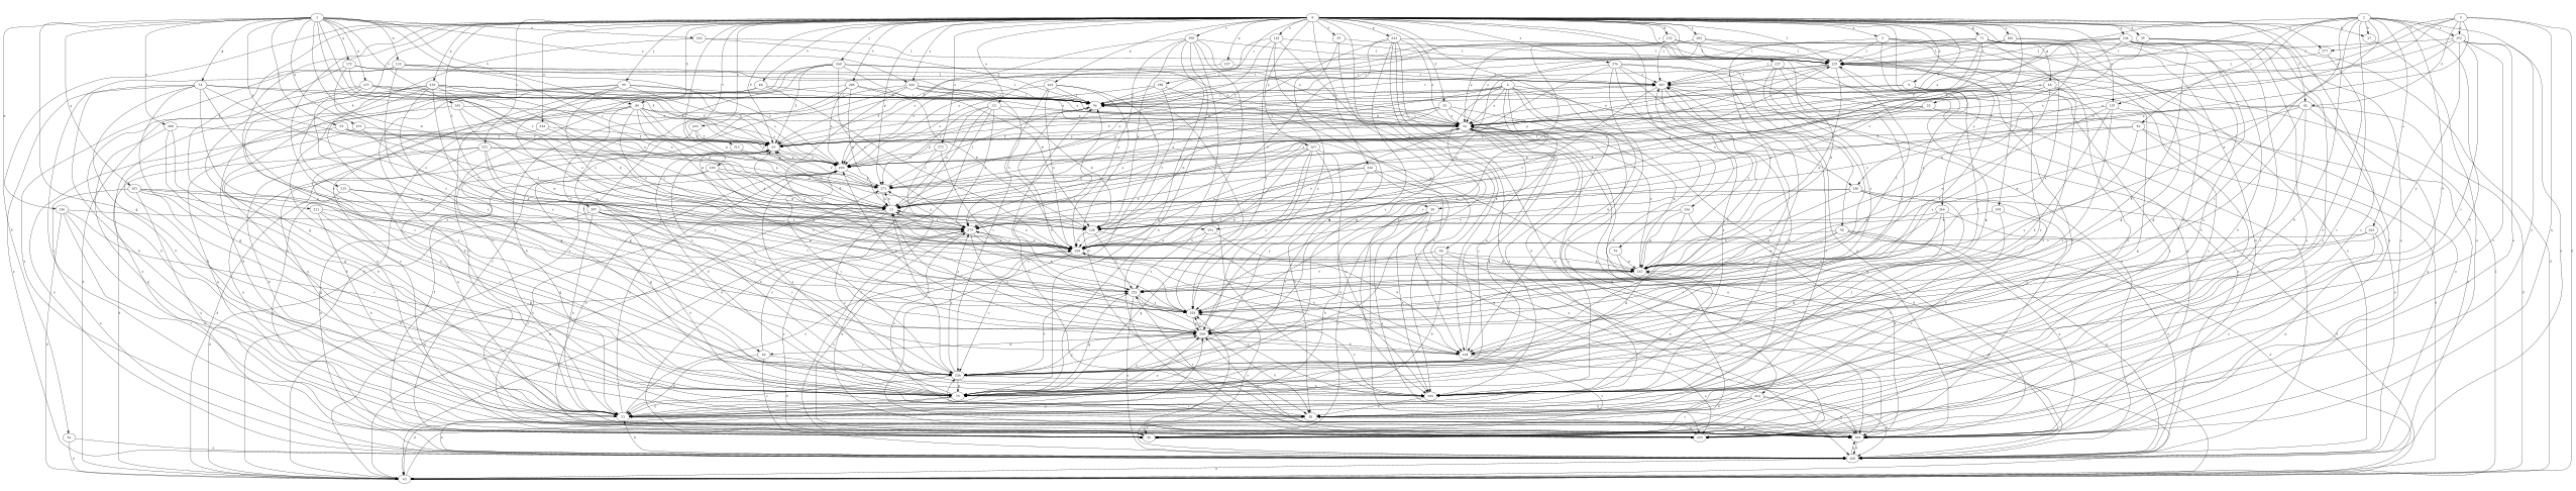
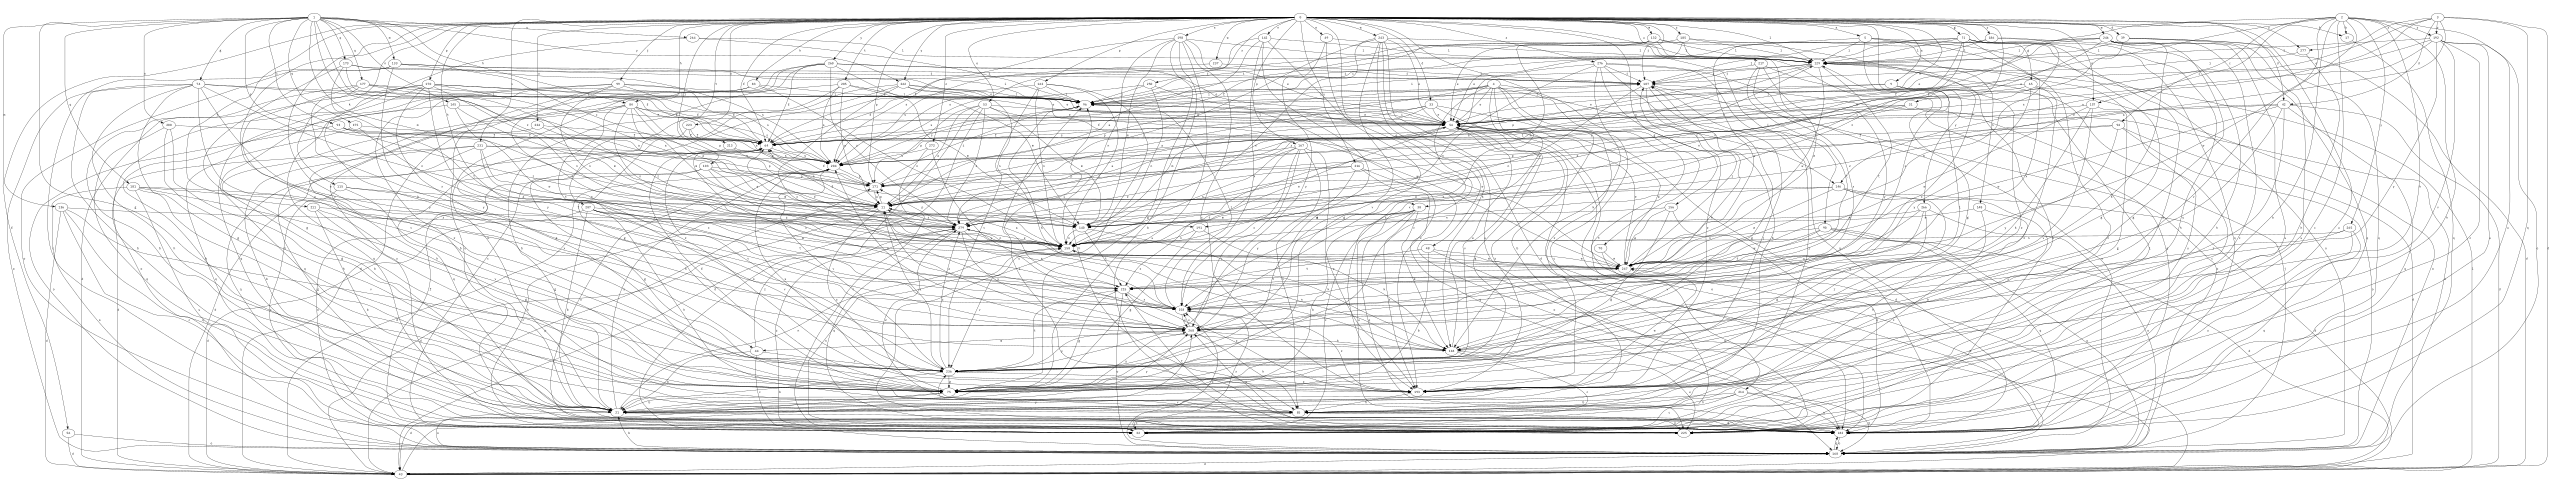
  strict digraph {
    fontname="IBM Plex Mono"
    node [fontname="IBM Plex Mono"]
    edge [fontname="IBM Plex Mono"]
    0
    5
    9
    17
    30
    33
    39
    42
    44
    48
    49
    53
    54
    56
    64
    65
    70
    71
    83
    84
    90
    99
    103
    107
    115
    129
    132
    142
    156
    157
    162
    167
    170
    171
    185
    186
    198
    205
    207
    211
    213
    216
    217
    223
    224
    225
    231
    236
    237
    243
    246
    250
    258
    260
    262
    272
    276
    277
    32
    247
    182
    148
    266
    96
    140
    21
    118
    193
    204
    43
    279
    268
    215
    75
    11
    160
    85
    150
    1
    74
    93
    133
    n83 [label=136]
    145
    173
    175
    177
    181
    191
    200
    264
    2
    31
    94
    192
    265
    3
    146
    4
    214
    0 -> 5 [label=a]
    0 -> 9 [label=a]
    0 -> 17 [label=b]
    0 -> 30 [label=c]
    0 -> 33 [label=d]
    0 -> 39 [label=d]
    0 -> 42 [label=d]
    0 -> 44 [label=e]
    0 -> 48 [label=e]
    0 -> 49 [label=e]
    0 -> 53 [label=e]
    0 -> 54 [label=e]
    0 -> 56 [label=f]
    0 -> 64 [label=f]
    0 -> 65 [label=g]
    0 -> 70 [label=g]
    0 -> 71 [label=g]
    0 -> 83 [label=h]
    0 -> 84 [label=h]
    0 -> 90 [label=i]
    0 -> 99 [label=j]
    0 -> 103 [label=j]
    0 -> 107 [label=j]
    0 -> 115 [label=k]
    0 -> 129 [label=l]
    0 -> 132 [label=m]
    0 -> 142 [label=n]
    0 -> 156 [label=o]
    0 -> 157 [label=o]
    0 -> 162 [label=p]
    0 -> 167 [label=p]
    0 -> 170 [label=p]
    0 -> 171 [label=p]
    0 -> 185 [label=r]
    0 -> 186 [label=r]
    0 -> 198 [label=s]
    0 -> 205 [label=t]
    0 -> 207 [label=t]
    0 -> 211 [label=t]
    0 -> 213 [label=t]
    0 -> 216 [label=u]
    0 -> 217 [label=u]
    0 -> 223 [label=u]
    0 -> 224 [label=u]
    0 -> 225 [label=u]
    0 -> 231 [label=v]
    0 -> 236 [label=v]
    0 -> 237 [label=w]
    0 -> 243 [label=w]
    0 -> 246 [label=w]
    0 -> 250 [label=x]
    0 -> 258 [label=x]
    0 -> 260 [label=y]
    0 -> 262 [label=y]
    0 -> 272 [label=z]
    0 -> 276 [label=z]
    0 -> 277 [label=z]
    5 -> 129 [label=l]
    5 -> 32 [label=c]
    5 -> 247 [label=w]
    5 -> 182 [label=q]
    5 -> 148 [label=n]
    5 -> 266 [label=y]
    9 -> 54 [label=e]
    9 -> 258 [label=x]
    9 -> 32 [label=c]
    9 -> 96 [label=i]
    17 -> 182 [label=q]
    30 -> 225 [label=u]
    30 -> 32 [label=c]
    30 -> 182 [label=q]
    30 -> 140 [label=m]
    30 -> 21 [label=b]
    30 -> 118 [label=k]
    30 -> 193 [label=r]
    33 -> 54 [label=e]
    33 -> 64 [label=f]
    33 -> 258 [label=x]
    33 -> 182 [label=q]
    33 -> 140 [label=m]
    33 -> 204 [label=s]
    39 -> 64 [label=f]
    39 -> 129 [label=l]
    39 -> 225 [label=u]
    39 -> 182 [label=q]
    39 -> 43 [label=d]
    42 -> 54 [label=e]
    42 -> 247 [label=w]
    42 -> 182 [label=q]
    42 -> 193 [label=r]
    42 -> 43 [label=d]
    42 -> 279 [label=z]
    42 -> 268 [label=y]
    44 -> 236 [label=v]
    44 -> 32 [label=c]
    44 -> 21 [label=b]
    44 -> 279 [label=z]
    48 -> 247 [label=w]
    48 -> 182 [label=q]
    48 -> 21 [label=b]
    48 -> 215 [label=t]
    49 -> 129 [label=l]
    49 -> 268 [label=y]
    49 -> 75 [label=g]
    53 -> 54 [label=e]
    53 -> 171 [label=p]
+   53 -> 247 [label=w]
    53 -> 140 [label=m]
    53 -> 43 [label=d]
    53 -> 279 [label=z]
    53 -> 11 [label=a]
    53 -> 160 [label=o]
    54 -> 64 [label=f]
    54 -> 236 [label=v]
    54 -> 247 [label=w]
    54 -> 182 [label=q]
    54 -> 96 [label=i]
    54 -> 193 [label=r]
    54 -> 43 [label=d]
    54 -> 279 [label=z]
    54 -> 75 [label=g]
    54 -> 11 [label=a]
    56 -> 43 [label=d]
    56 -> 160 [label=o]
    64 -> 107 [label=j]
    64 -> 236 [label=v]
    64 -> 258 [label=x]
    64 -> 204 [label=s]
    65 -> 96 [label=i]
    65 -> 193 [label=r]
    65 -> 279 [label=z]
    65 -> 268 [label=y]
    65 -> 160 [label=o]
    70 -> 247 [label=w]
    70 -> 160 [label=o]
    71 -> 64 [label=f]
    71 -> 107 [label=j]
    71 -> 129 [label=l]
    71 -> 258 [label=x]
    71 -> 96 [label=i]
    71 -> 193 [label=r]
    71 -> 75 [label=g]
    71 -> 85 [label=h]
    71 -> 150 [label=n]
    83 -> 225 [label=u]
    83 -> 96 [label=i]
    83 -> 21 [label=b]
    83 -> 150 [label=n]
    84 -> 54 [label=e]
    84 -> 171 [label=p]
    84 -> 182 [label=q]
    84 -> 140 [label=m]
    84 -> 204 [label=s]
    84 -> 215 [label=t]
    84 -> 11 [label=a]
    84 -> 85 [label=h]
    84 -> 150 [label=n]
    90 -> 247 [label=w]
    90 -> 182 [label=q]
    90 -> 43 [label=d]
    90 -> 215 [label=t]
    90 -> 160 [label=o]
    90 -> 150 [label=n]
    99 -> 64 [label=f]
    99 -> 247 [label=w]
    99 -> 182 [label=q]
    99 -> 96 [label=i]
    99 -> 21 [label=b]
    99 -> 204 [label=s]
    99 -> 150 [label=n]
    103 -> 171 [label=p]
    103 -> 247 [label=w]
    103 -> 140 [label=m]
    103 -> 75 [label=g]
    103 -> 11 [label=a]
    103 -> 160 [label=o]
    107 -> 96 [label=i]
    107 -> 118 [label=k]
    107 -> 75 [label=g]
    107 -> 160 [label=o]
    107 -> 150 [label=n]
    115 -> 32 [label=c]
    115 -> 118 [label=k]
    115 -> 75 [label=g]
    115 -> 11 [label=a]
    129 -> 107 [label=j]
    129 -> 171 [label=p]
    129 -> 225 [label=u]
    129 -> 247 [label=w]
    129 -> 96 [label=i]
    129 -> 193 [label=r]
    129 -> 215 [label=t]
    129 -> 11 [label=a]
    132 -> 54 [label=e]
    132 -> 64 [label=f]
    132 -> 129 [label=l]
    132 -> 225 [label=u]
    132 -> 140 [label=m]
    132 -> 75 [label=g]
    142 -> 129 [label=l]
    142 -> 258 [label=x]
    142 -> 193 [label=r]
    142 -> 204 [label=s]
    142 -> 75 [label=g]
    142 -> 11 [label=a]
    156 -> 247 [label=w]
    156 -> 182 [label=q]
    156 -> 140 [label=m]
    156 -> 75 [label=g]
    157 -> 54 [label=e]
    157 -> 236 [label=v]
    157 -> 247 [label=w]
    157 -> 118 [label=k]
    157 -> 75 [label=g]
    162 -> 64 [label=f]
    162 -> 225 [label=u]
    162 -> 236 [label=v]
    162 -> 96 [label=i]
    162 -> 85 [label=h]
    162 -> 150 [label=n]
    167 -> 236 [label=v]
    167 -> 258 [label=x]
    167 -> 193 [label=r]
    167 -> 204 [label=s]
    167 -> 215 [label=t]
    167 -> 85 [label=h]
    167 -> 150 [label=n]
    170 -> 64 [label=f]
    170 -> 182 [label=q]
    170 -> 96 [label=i]
    170 -> 43 [label=d]
    170 -> 268 [label=y]
    170 -> 75 [label=g]
    170 -> 11 [label=a]
    170 -> 160 [label=o]
    170 -> 150 [label=n]
    171 -> 64 [label=f]
    171 -> 96 [label=i]
    171 -> 11 [label=a]
    185 -> 54 [label=e]
    185 -> 64 [label=f]
    185 -> 129 [label=l]
    185 -> 247 [label=w]
    185 -> 160 [label=o]
    186 -> 129 [label=l]
    186 -> 247 [label=w]
    186 -> 96 [label=i]
    186 -> 85 [label=h]
    198 -> 54 [label=e]
    198 -> 129 [label=l]
    198 -> 225 [label=u]
    198 -> 140 [label=m]
    198 -> 21 [label=b]
    198 -> 193 [label=r]
    198 -> 204 [label=s]
    198 -> 75 [label=g]
    198 -> 150 [label=n]
    205 -> 96 [label=i]
    205 -> 140 [label=m]
    205 -> 21 [label=b]
    205 -> 193 [label=r]
    205 -> 204 [label=s]
    205 -> 11 [label=a]
    207 -> 236 [label=v]
    207 -> 247 [label=w]
    207 -> 21 [label=b]
    207 -> 43 [label=d]
    207 -> 279 [label=z]
    207 -> 215 [label=t]
    207 -> 85 [label=h]
    211 -> 21 [label=b]
    211 -> 279 [label=z]
    211 -> 75 [label=g]
    211 -> 85 [label=h]
    213 -> 204 [label=s]
    213 -> 43 [label=d]
    213 -> 11 [label=a]
    216 -> 171 [label=p]
    216 -> 182 [label=q]
    216 -> 279 [label=z]
    216 -> 268 [label=y]
    216 -> 160 [label=o]
    217 -> 107 [label=j]
    217 -> 258 [label=x]
    217 -> 182 [label=q]
    217 -> 268 [label=y]
    217 -> 215 [label=t]
    223 -> 64 [label=f]
    223 -> 171 [label=p]
    223 -> 182 [label=q]
    224 -> 64 [label=f]
    224 -> 21 [label=b]
    224 -> 279 [label=z]
    225 -> 64 [label=f]
    225 -> 268 [label=y]
    225 -> 215 [label=t]
    231 -> 171 [label=p]
    231 -> 258 [label=x]
    231 -> 182 [label=q]
    231 -> 21 [label=b]
    231 -> 204 [label=s]
    231 -> 43 [label=d]
    231 -> 150 [label=n]
    236 -> 21 [label=b]
    236 -> 193 [label=r]
    236 -> 279 [label=z]
    236 -> 268 [label=y]
    236 -> 215 [label=t]
    236 -> 75 [label=g]
    236 -> 11 [label=a]
    237 -> 107 [label=j]
    237 -> 204 [label=s]
    243 -> 54 [label=e]
    243 -> 129 [label=l]
    243 -> 225 [label=u]
    243 -> 236 [label=v]
    243 -> 118 [label=k]
    243 -> 43 [label=d]
    243 -> 279 [label=z]
    243 -> 150 [label=n]
    246 -> 54 [label=e]
    246 -> 129 [label=l]
    246 -> 225 [label=u]
    246 -> 32 [label=c]
    246 -> 182 [label=q]
    246 -> 96 [label=i]
    246 -> 118 [label=k]
    246 -> 279 [label=z]
    246 -> 75 [label=g]
    250 -> 96 [label=i]
    250 -> 193 [label=r]
    250 -> 204 [label=s]
    250 -> 150 [label=n]
    258 -> 96 [label=i]
    258 -> 193 [label=r]
    258 -> 268 [label=y]
    258 -> 11 [label=a]
    260 -> 54 [label=e]
    260 -> 64 [label=f]
    260 -> 107 [label=j]
    260 -> 225 [label=u]
    260 -> 140 [label=m]
    260 -> 21 [label=b]
    260 -> 43 [label=d]
    260 -> 279 [label=z]
    262 -> 54 [label=e]
    262 -> 258 [label=x]
    262 -> 32 [label=c]
    262 -> 247 [label=w]
    262 -> 96 [label=i]
    262 -> 75 [label=g]
    262 -> 150 [label=n]
    272 -> 32 [label=c]
    272 -> 204 [label=s]
    272 -> 268 [label=y]
    276 -> 107 [label=j]
    276 -> 182 [label=q]
    276 -> 21 [label=b]
    276 -> 118 [label=k]
    276 -> 193 [label=r]
    276 -> 279 [label=z]
    276 -> 160 [label=o]
    276 -> 150 [label=n]
    277 -> 107 [label=j]
    277 -> 85 [label=h]
    32 -> 129 [label=l]
    32 -> 258 [label=x]
    32 -> 279 [label=z]
    32 -> 150 [label=n]
    247 -> 54 [label=e]
    247 -> 107 [label=j]
    247 -> 215 [label=t]
    182 -> 236 [label=v]
    182 -> 96 [label=i]
    182 -> 160 [label=o]
    148 -> 32 [label=c]
    148 -> 140 [label=m]
    148 -> 85 [label=h]
    266 -> 236 [label=v]
    266 -> 258 [label=x]
    266 -> 140 [label=m]
    266 -> 75 [label=g]
    266 -> 160 [label=o]
    96 -> 54 [label=e]
    96 -> 118 [label=k]
    96 -> 204 [label=s]
    140 -> 118 [label=k]
    140 -> 215 [label=t]
    140 -> 150 [label=n]
    21 -> 182 [label=q]
    21 -> 204 [label=s]
    21 -> 268 [label=y]
    21 -> 160 [label=o]
    21 -> 150 [label=n]
    118 -> 54 [label=e]
    118 -> 129 [label=l]
    118 -> 225 [label=u]
    118 -> 32 [label=c]
    118 -> 150 [label=n]
    193 -> 107 [label=j]
    193 -> 247 [label=w]
    193 -> 85 [label=h]
    204 -> 171 [label=p]
    204 -> 225 [label=u]
    204 -> 236 [label=v]
    204 -> 43 [label=d]
    43 -> 129 [label=l]
    43 -> 171 [label=p]
    43 -> 268 [label=y]
    279 -> 64 [label=f]
    279 -> 171 [label=p]
    279 -> 258 [label=x]
    279 -> 182 [label=q]
    279 -> 268 [label=y]
    279 -> 150 [label=n]
    268 -> 44 [label=m]
    268 -> 258 [label=x]
    268 -> 118 [label=k]
    268 -> 204 [label=s]
    268 -> 11 [label=a]
    268 -> 85 [label=h]
    215 -> 258 [label=x]
    215 -> 96 [label=i]
    215 -> 193 [label=r]
    215 -> 75 [label=g]
    215 -> 160 [label=o]
    75 -> 64 [label=f]
    75 -> 21 [label=b]
    75 -> 204 [label=s]
    75 -> 43 [label=d]
    75 -> 268 [label=y]
    11 -> 129 [label=l]
    11 -> 171 [label=p]
    11 -> 32 [label=c]
    11 -> 193 [label=r]
    11 -> 43 [label=d]
    11 -> 279 [label=z]
    160 -> 54 [label=e]
    160 -> 107 [label=j]
    160 -> 258 [label=x]
    160 -> 182 [label=q]
    160 -> 21 [label=b]
    160 -> 43 [label=d]
    85 -> 107 [label=j]
    85 -> 225 [label=u]
    85 -> 32 [label=c]
    85 -> 279 [label=z]
    150 -> 54 [label=e]
    150 -> 64 [label=f]
    150 -> 236 [label=v]
    150 -> 247 [label=w]
    150 -> 279 [label=z]
    150 -> 11 [label=a]
    1 -> 30 [label=c]
    1 -> 84 [label=h]
    1 -> 262 [label=y]
    1 -> 140 [label=m]
    1 -> 204 [label=s]
    1 -> 75 [label=g]
    1 -> 11 [label=a]
    1 -> 74 [label=g]
    1 -> 93 [label=i]
    1 -> 133 [label=m]
    1 -> n83 [label=m]
    1 -> 145 [label=n]
    1 -> 173 [label=q]
    1 -> 175 [label=q]
    1 -> 177 [label=q]
    1 -> 181 [label=q]
    1 -> 191 [label=r]
    1 -> 200 [label=s]
    1 -> 264 [label=y]
    74 -> 236 [label=v]
    74 -> 96 [label=i]
    74 -> 21 [label=b]
    74 -> 268 [label=y]
    74 -> 75 [label=g]
    74 -> 11 [label=a]
    74 -> 160 [label=o]
    74 -> 85 [label=h]
    74 -> 150 [label=n]
    93 -> 64 [label=f]
    93 -> 204 [label=s]
    93 -> 279 [label=z]
    93 -> 160 [label=o]
    133 -> 107 [label=j]
    133 -> 258 [label=x]
    133 -> 32 [label=c]
    133 -> 96 [label=i]
    133 -> 204 [label=s]
    133 -> 160 [label=o]
    n83 -> 236 [label=v]
    n83 -> 32 [label=c]
    n83 -> 182 [label=q]
    n83 -> 43 [label=d]
    n83 -> 279 [label=z]
    145 -> 54 [label=e]
    145 -> 247 [label=w]
    145 -> 140 [label=m]
    145 -> 21 [label=b]
    173 -> 54 [label=e]
    173 -> 64 [label=f]
    173 -> 107 [label=j]
    173 -> 215 [label=t]
    173 -> 75 [label=g]
    175 -> 64 [label=f]
    175 -> 182 [label=q]
    175 -> 215 [label=t]
    177 -> 54 [label=e]
    177 -> 64 [label=f]
    177 -> 96 [label=i]
    177 -> 21 [label=b]
    177 -> 193 [label=r]
    177 -> 268 [label=y]
    181 -> 225 [label=u]
    181 -> 236 [label=v]
    181 -> 258 [label=x]
    181 -> 75 [label=g]
    181 -> 11 [label=a]
    181 -> 160 [label=o]
    191 -> 118 [label=k]
    191 -> 75 [label=g]
    191 -> 150 [label=n]
    200 -> 64 [label=f]
    200 -> 182 [label=q]
    200 -> 75 [label=g]
    200 -> 85 [label=h]
    264 -> 129 [label=l]
    264 -> 96 [label=i]
    264 -> 118 [label=k]
    2 -> 17 [label=b]
    2 -> 171 [label=p]
    2 -> 225 [label=u]
    2 -> 236 [label=v]
    2 -> 32 [label=c]
    2 -> 247 [label=w]
    2 -> 21 [label=b]
    2 -> 118 [label=k]
    2 -> 85 [label=h]
    2 -> 191 [label=r]
    2 -> 31 [label=c]
    2 -> 94 [label=i]
    2 -> 192 [label=r]
    2 -> 265 [label=y]
    31 -> 54 [label=e]
    31 -> 204 [label=s]
    31 -> 11 [label=a]
    31 -> 160 [label=o]
    94 -> 64 [label=f]
    94 -> 171 [label=p]
    94 -> 43 [label=d]
    94 -> 268 [label=y]
    94 -> 160 [label=o]
    192 -> 54 [label=e]
    192 -> 129 [label=l]
    192 -> 225 [label=u]
    192 -> 236 [label=v]
    192 -> 32 [label=c]
    192 -> 204 [label=s]
    192 -> 268 [label=y]
    192 -> 160 [label=o]
    265 -> 225 [label=u]
    265 -> 182 [label=q]
    265 -> 268 [label=y]
    265 -> 150 [label=n]
    3 -> 42 [label=d]
    3 -> 157 [label=o]
    3 -> 277 [label=z]
    3 -> 182 [label=q]
    3 -> 43 [label=d]
    3 -> 11 [label=a]
    3 -> 192 [label=r]
    3 -> 146 [label=n]
    146 -> 247 [label=w]
    146 -> 21 [label=b]
    146 -> 193 [label=r]
    146 -> 43 [label=d]
    146 -> 11 [label=a]
    146 -> 150 [label=n]
    4 -> 54 [label=e]
    4 -> 171 [label=p]
    4 -> 236 [label=v]
    4 -> 258 [label=x]
    4 -> 32 [label=c]
    4 -> 96 [label=i]
    4 -> 21 [label=b]
    4 -> 193 [label=r]
    4 -> 11 [label=a]
    4 -> 146 [label=n]
    4 -> 214 [label=t]
    214 -> 32 [label=c]
    214 -> 182 [label=q]
    214 -> 21 [label=b]
    214 -> 160 [label=o]
    214 -> 85 [label=h]
  }
